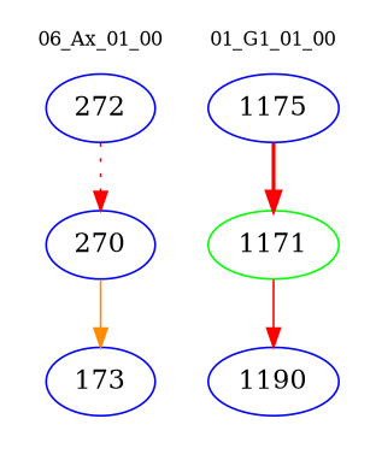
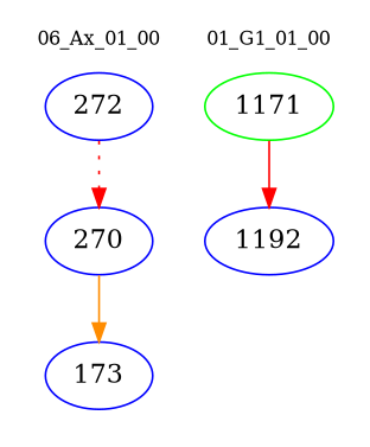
  digraph {
    node [color=blue]
    edge [color=red style=solid]
    n1 [label=272]
    n2 [label=270]
    n3 [label=173]
-   n4 [label=1175]
    n5 [color=green label=1171]
-   n6 [label=1190]
+   n6 [label=1192]
    subgraph cluster_1 {
      color=white
      fontsize=10
      label="06_Ax_01_00"
      n1
      n2
      n3
    }
    subgraph cluster_2 {
      color=white
      fontsize=10
      label="01_G1_01_00"
-     n4
      n5
      n6
    }
    n1 -> n2 [style=dotted]
    n2 -> n3 [color=darkorange]
-   n4 -> n5 [style=bold]
    n5 -> n6
  }
